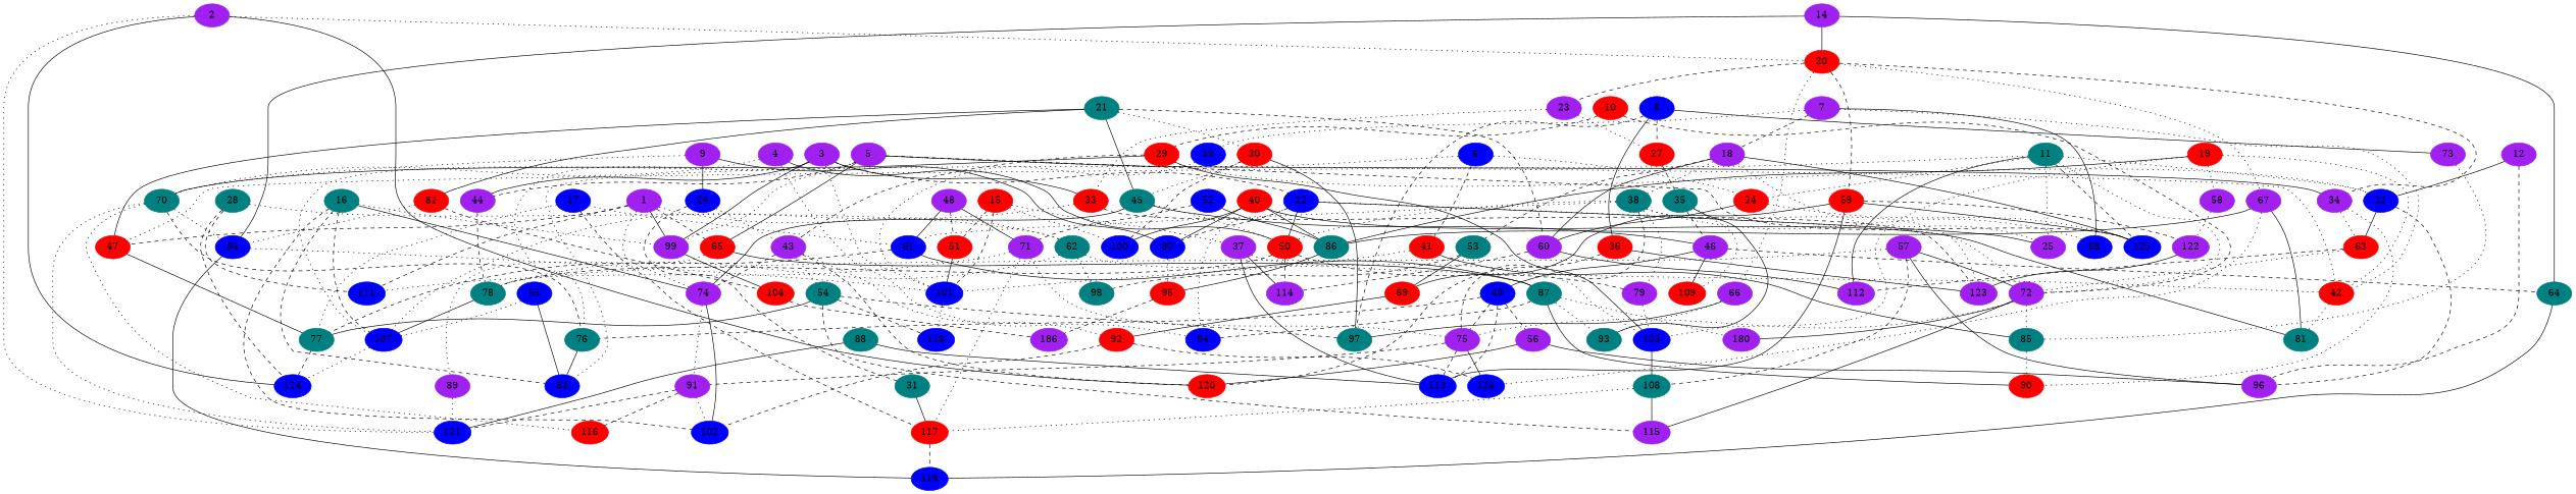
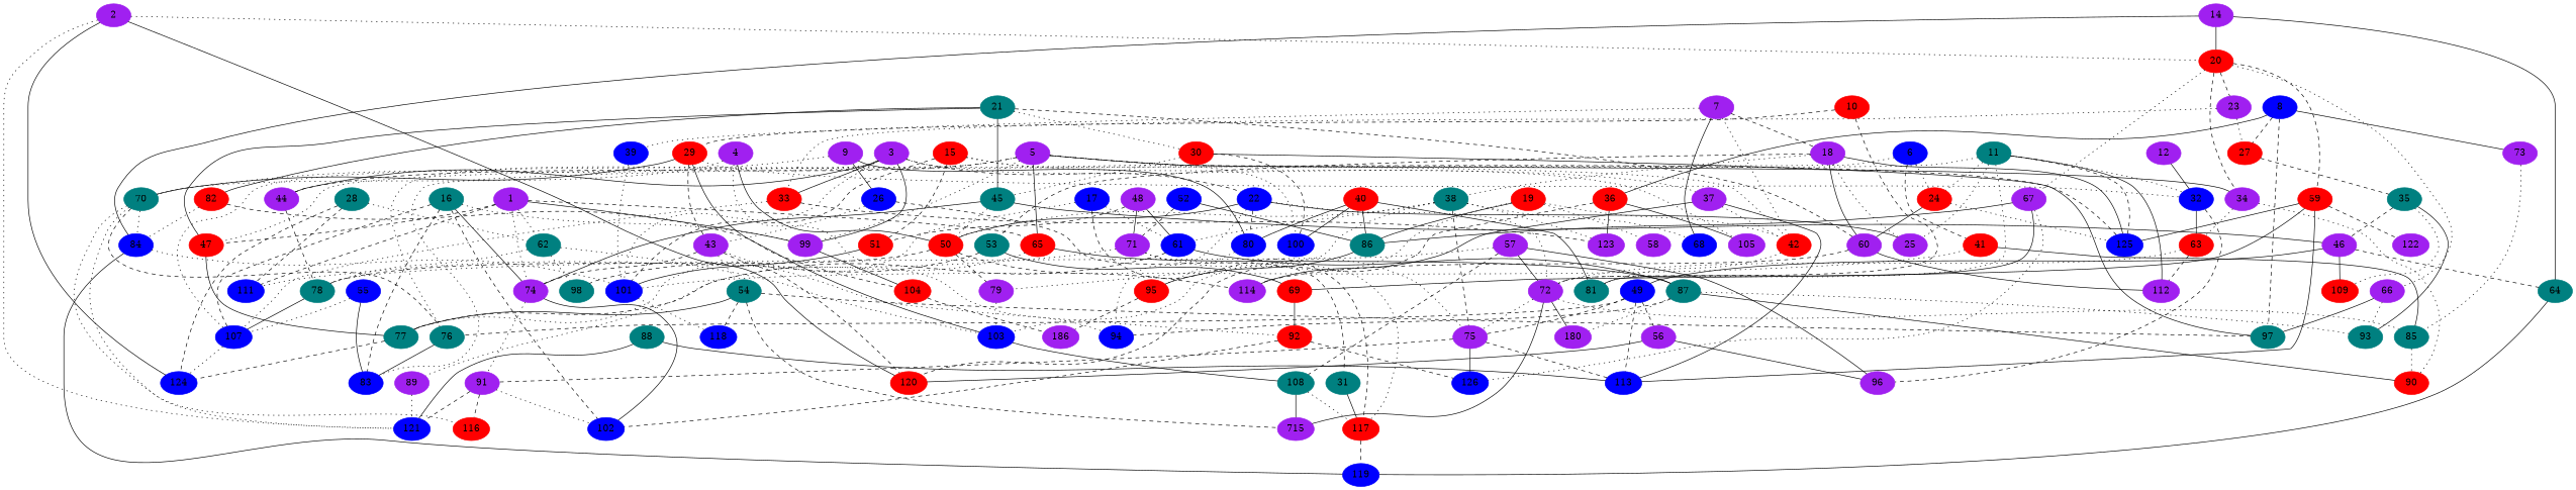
  graph {
    node [color=purple style=filled]
    edge [style=dotted]
    47 [color=red]
    1
    62 [color=teal]
    65 [color=red]
    74
    99
    111 [color=blue]
    77 [color=teal]
    103 [color=blue]
    78 [color=teal]
    98 [color=teal]
    87 [color=teal]
    89
    102 [color=blue]
    91
    104 [color=red]
    20 [color=red]
    2
    120 [color=red]
    121 [color=blue]
    124 [color=blue]
    34
    23
    59 [color=red]
    66
    67
    3
    22 [color=blue]
    33 [color=red]
    44
    76 [color=teal]
    101 [color=blue]
+   105
    50 [color=red]
    94 [color=blue]
    80 [color=blue]
    72
    25
    107 [color=blue]
    123
    83 [color=blue]
    118 [color=blue]
    4
    70 [color=teal]
    114
    79
    84 [color=blue]
    116 [color=red]
    5
    42 [color=red]
    125 [color=blue]
    63 [color=red]
    90 [color=red]
    81 [color=teal]
    6 [color=blue]
    24 [color=red]
    41 [color=red]
    60
    85 [color=teal]
    7
    18
    39 [color=blue]
    68 [color=blue]
    38 [color=teal]
    53 [color=teal]
    8 [color=blue]
    27 [color=red]
    36 [color=red]
    73
    97 [color=teal]
    35 [color=teal]
    9
    26 [color=blue]
    31 [color=teal]
    43
    95 [color=red]
    10 [color=red]
    29 [color=red]
    32 [color=blue]
    75
-   115
+   115 [label=715]
    n82 [label=180]
    11 [color=teal]
    112
    96
    12
    14
    64 [color=teal]
    119 [color=blue]
    15 [color=red]
    37
    51 [color=red]
    100 [color=blue]
    113 [color=blue]
    16 [color=teal]
    17 [color=blue]
    61 [color=blue]
    117 [color=red]
    69 [color=red]
    19 [color=red]
    58
    86 [color=teal]
    122
    108 [color=teal]
    93 [color=teal]
    126 [color=blue]
    21 [color=teal]
    30 [color=red]
    45 [color=teal]
    82 [color=red]
    46
    54 [color=teal]
    92 [color=red]
    109 [color=red]
    28 [color=teal]
    49 [color=blue]
    40 [color=red]
    56
    48
    71
    52 [color=blue]
    55 [color=blue]
    57
    n124 [label=186]
    88 [color=teal]
    47 -- 77 [style=solid]
    1 -- 47 [style=dashed]
    1 -- 62
    1 -- 65 [style=dashed]
    1 -- 74
    1 -- 99 [style=solid]
    1 -- 111 [style=dashed]
    62 -- 103
    62 -- 78
    62 -- 98
    65 -- 87 [style=solid]
    65 -- 89
    74 -- 102 [style=solid]
    74 -- 91
    99 -- 104 [style=solid]
    77 -- 124 [style=dashed]
    103 -- 108 [style=solid]
    78 -- 107 [style=solid]
    87 -- 94 [style=dashed]
    87 -- 90 [style=solid]
    87 -- n82
    87 -- 93
    89 -- 121
    91 -- 102
    91 -- 121 [style=dashed]
    91 -- 116 [style=dashed]
    104 -- n124 [style=dashed]
    20 -- 34 [style=dashed]
    20 -- 23 [style=dashed]
    20 -- 59 [style=dashed]
    20 -- 66
    20 -- 67
    2 -- 20
    2 -- 120 [style=solid]
    2 -- 121
    2 -- 124 [style=solid]
    34 -- 63
    34 -- 90
    23 -- 33
    23 -- 27
    59 -- 125 [style=solid]
    59 -- 113 [style=solid]
    59 -- 69 [style=solid]
    59 -- 122 [style=dashed]
    66 -- 97 [style=solid]
    66 -- 93
    67 -- 81 [style=solid]
    67 -- 86 [style=solid]
    67 -- 126
    3 -- 99 [style=solid]
    3 -- 22 [style=dashed]
    3 -- 33 [style=solid]
    3 -- 44 [style=solid]
    3 -- 76
    3 -- 101
+   3 -- 105
    22 -- 50 [style=solid]
    22 -- 94
    22 -- 80 [style=dashed]
    22 -- 72
    22 -- 25 [style=solid]
    33 -- 107
    33 -- 123 [style=dashed]
    44 -- 78 [style=dashed]
    76 -- 83 [style=solid]
    101 -- 118
    50 -- 78 [style=dashed]
    50 -- 114 [style=dashed]
    50 -- 79 [style=dashed]
    80 -- 95
    72 -- 85
    72 -- 75
    72 -- 115 [style=solid]
    72 -- n82 [style=solid]
    107 -- 124
    4 -- 50 [style=solid]
    4 -- 94
    4 -- 70
    70 -- 121
    70 -- 76 [style=dashed]
    70 -- 84
    70 -- 116
    79 -- 103
    84 -- 101
    84 -- 119 [style=solid]
    5 -- 65 [style=solid]
    5 -- 99
    5 -- 34 [style=solid]
    5 -- 44 [style=dashed]
    5 -- 107
    5 -- 42
    5 -- 125 [style=dashed]
    42 -- 81
    63 -- 72
    63 -- 112 [style=dashed]
    6 -- 83
    6 -- 24
    6 -- 41 [style=dashed]
    24 -- 125
    24 -- 60 [style=solid]
    41 -- 101
    41 -- 85 [style=solid]
    60 -- 114 [style=dashed]
    60 -- 112 [style=solid]
    85 -- 90
    7 -- 42
    7 -- 18 [style=dashed]
    7 -- 39
    7 -- 68 [style=solid]
    18 -- 25
    18 -- 125 [style=solid]
    18 -- 60 [style=solid]
    18 -- 38
    18 -- 53 [style=dashed]
    39 -- 101
    38 -- 50
    38 -- 123
    38 -- 79
    38 -- 68
    38 -- 75 [style=dashed]
    38 -- 61
    53 -- 98 [style=dashed]
    53 -- 69 [style=solid]
    8 -- 27 [style=dashed]
    8 -- 36 [style=solid]
    8 -- 73 [style=solid]
    8 -- 97 [style=dashed]
    27 -- 35 [style=dashed]
    36 -- 120 [style=dashed]
+   36 -- 105 [style=solid]
    36 -- 123 [style=solid]
    73 -- 85
    35 -- 93 [style=solid]
    35 -- 46 [style=dashed]
    35 -- 109
    9 -- 80 [style=solid]
    9 -- 70
    9 -- 26 [style=solid]
    26 -- 31 [style=dashed]
    26 -- 43
    31 -- 117 [style=solid]
    43 -- 74 [style=dashed]
    43 -- 120 [style=dashed]
    43 -- 54
    43 -- 92
    95 -- n124 [style=dashed]
    10 -- 72 [style=dashed]
    10 -- 29 [style=dashed]
    29 -- 103 [style=solid]
    29 -- 70 [style=solid]
    29 -- 43 [style=dashed]
    29 -- 32
    32 -- 63 [style=solid]
    32 -- 96 [style=dashed]
    75 -- 91 [style=dashed]
    75 -- 113 [style=dashed]
    75 -- 126 [style=solid]
    11 -- 47
    11 -- 72
    11 -- 25
    11 -- 125 [style=dashed]
    11 -- 24
    11 -- 32
    11 -- 112 [style=solid]
    12 -- 32 [style=solid]
-   12 -- 96 [style=dashed]
    14 -- 20 [style=solid]
    14 -- 84 [style=solid]
    14 -- 64 [style=solid]
    64 -- 119 [style=solid]
    15 -- 101 [style=dashed]
    15 -- 37
    15 -- 51 [style=dashed]
    15 -- 100
    37 -- 114 [style=solid]
    37 -- 42
    37 -- 113 [style=solid]
    51 -- 101 [style=solid]
    16 -- 74 [style=solid]
    16 -- 99
    16 -- 102 [style=dashed]
    16 -- 107 [style=dashed]
    16 -- 83 [style=dashed]
    17 -- 77
    17 -- 61
    17 -- 117 [style=dashed]
    61 -- 77 [style=dashed]
    61 -- 87 [style=solid]
    117 -- 119 [style=dashed]
    69 -- 92 [style=solid]
    19 -- 103
    19 -- 42
    19 -- 58
    19 -- 86 [style=solid]
-   58 -- 122
    86 -- 95 [style=solid]
-   122 -- 123 [style=solid]
    108 -- 115 [style=solid]
    108 -- 117
    21 -- 47 [style=solid]
    21 -- 60 [style=dashed]
    21 -- 30
    21 -- 45 [style=solid]
    21 -- 82 [style=solid]
    30 -- 97 [style=solid]
    30 -- 100 [style=dashed]
    30 -- 45
    45 -- 74 [style=solid]
    45 -- 50
    45 -- 46 [style=solid]
    82 -- 104 [style=dashed]
    82 -- 84
    46 -- 64 [style=dashed]
    46 -- 109 [style=solid]
    46 -- 49 [style=solid]
    54 -- 77 [style=solid]
    54 -- 118 [style=dashed]
    54 -- 97 [style=dashed]
    54 -- 115 [style=dashed]
    92 -- 102 [style=dashed]
    92 -- 126 [style=dashed]
    28 -- 62
    28 -- 111 [style=dashed]
    28 -- 124 [style=dashed]
    49 -- 76 [style=dashed]
    49 -- 75 [style=dashed]
    49 -- 113 [style=dashed]
    49 -- 56 [style=dashed]
    40 -- 80 [style=solid]
    40 -- 81 [style=solid]
    40 -- 100 [style=solid]
    40 -- 86 [style=solid]
    56 -- 120 [style=solid]
    56 -- 96 [style=solid]
    48 -- 51 [style=dashed]
    48 -- 61 [style=solid]
    48 -- 71 [style=solid]
    71 -- 111
    71 -- 75
    71 -- 117
    52 -- 86 [style=solid]
    52 -- 71 [style=dashed]
    55 -- 107
    55 -- 83 [style=solid]
    57 -- 78
    57 -- 72 [style=solid]
    57 -- 96 [style=solid]
    57 -- 108 [style=dashed]
    88 -- 121 [style=solid]
    88 -- 113 [style=solid]
  }
